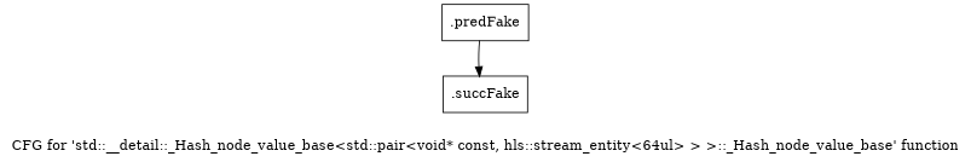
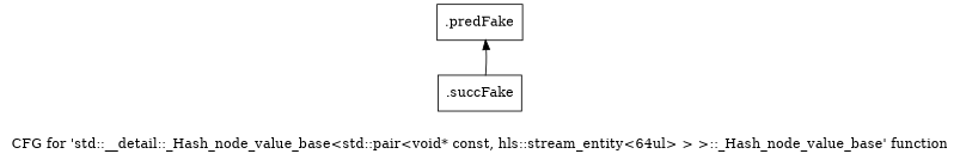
  digraph {
    label="CFG for 'std::__detail::_Hash_node_value_base\<std::pair\<void* const, hls::stream_entity\<64ul\> \> \>::_Hash_node_value_base' function"
    node [shape=record]
    n1 [label="{.predFake}"]
    n2 [filename="/mnt/xilinx/Vitis_HLS/2021.2/tps/lnx64/gcc-6.2.0/lib/gcc/x86_64-pc-linux-gnu/6.2.0/../../../../include/c++/6.2.0/bits/hashtable_policy.h" label="{.succFake}" linenumber=242]
-   n1 -> n2 [execusionnum=0 filename="/mnt/xilinx/Vitis_HLS/2021.2/tps/lnx64/gcc-6.2.0/lib/gcc/x86_64-pc-linux-gnu/6.2.0/../../../../include/c++/6.2.0/bits/hashtable_policy.h"]
+   n2 -> n1 [execusionnum=0 filename="/mnt/xilinx/Vitis_HLS/2021.2/tps/lnx64/gcc-6.2.0/lib/gcc/x86_64-pc-linux-gnu/6.2.0/../../../../include/c++/6.2.0/bits/hashtable_policy.h"]
  }
